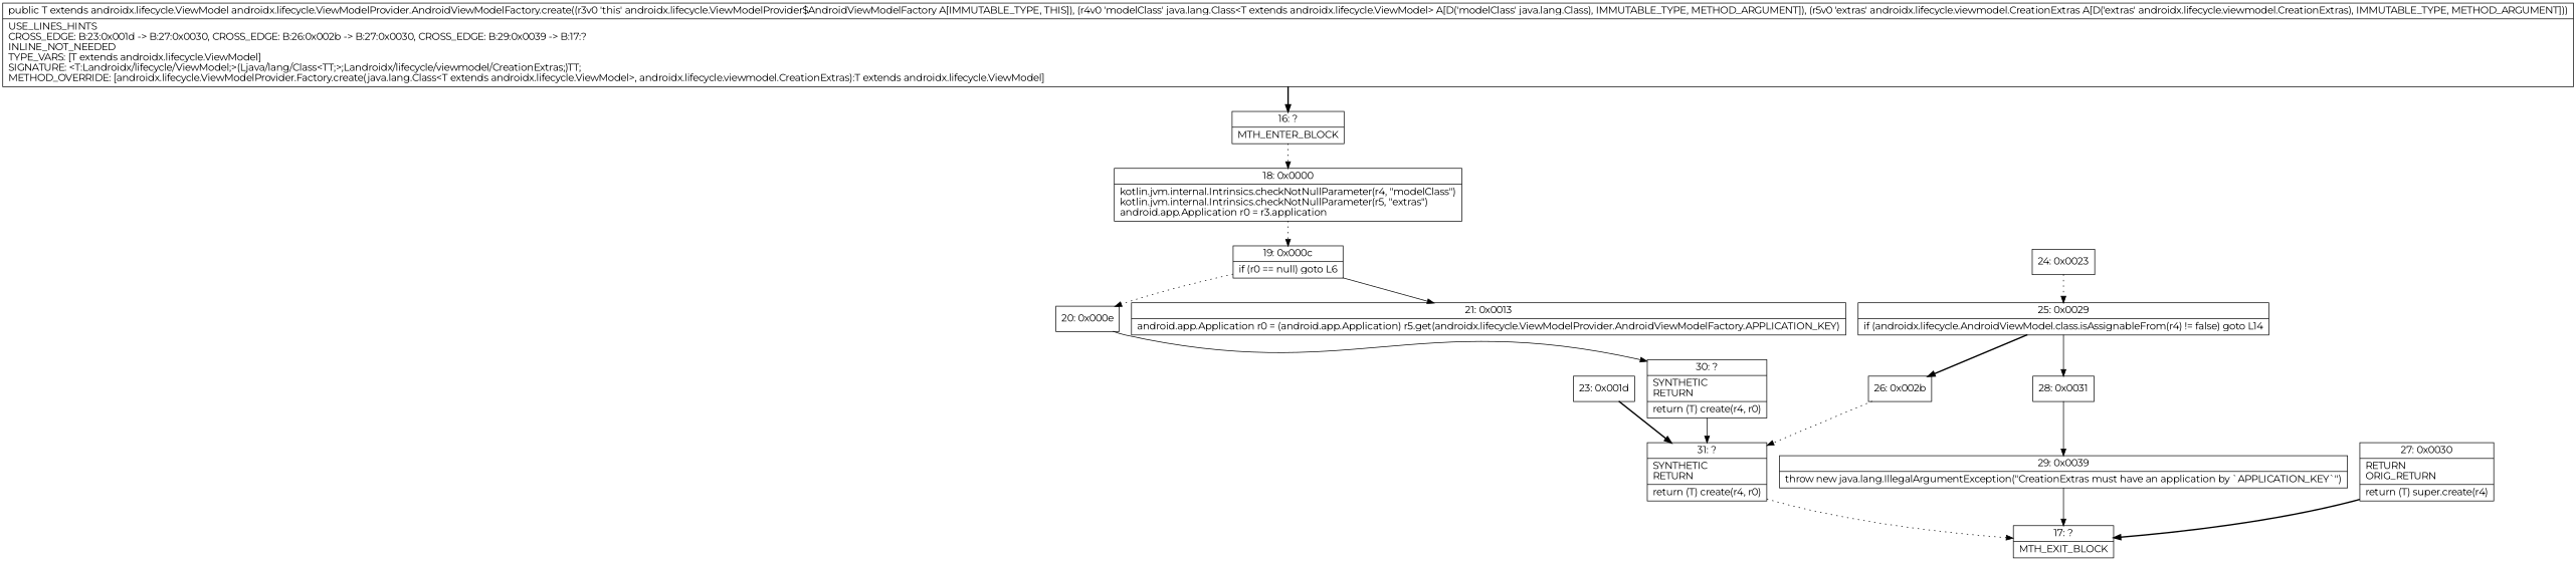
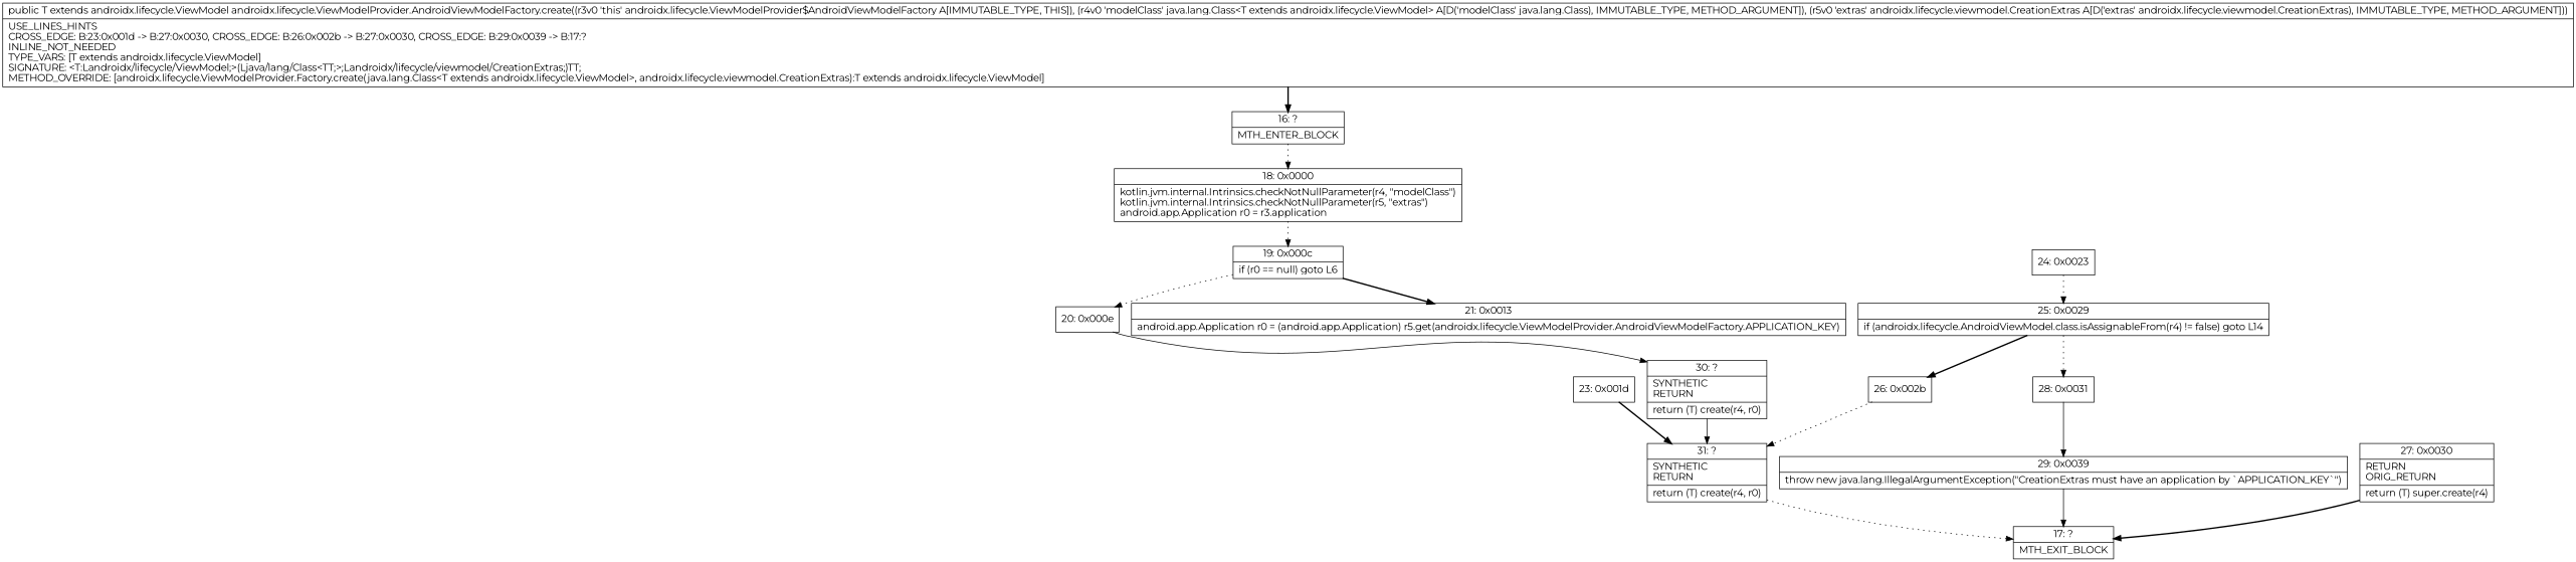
  digraph {
    fontname=Montserrat
    node [fontname=Montserrat shape=record]
    edge [fontname=Montserrat style=dotted]
    n1 [label="{16\:\ ?|MTH_ENTER_BLOCK\l}"]
    n2 [label="{18\:\ 0x0000|kotlin.jvm.internal.Intrinsics.checkNotNullParameter(r4, \"modelClass\")\lkotlin.jvm.internal.Intrinsics.checkNotNullParameter(r5, \"extras\")\landroid.app.Application r0 = r3.application\l}"]
    n3 [label="{19\:\ 0x000c|if (r0 == null) goto L6\l}"]
    n4 [label="{20\:\ 0x000e}"]
    n5 [label="{21\:\ 0x0013|android.app.Application r0 = (android.app.Application) r5.get(androidx.lifecycle.ViewModelProvider.AndroidViewModelFactory.APPLICATION_KEY)\l}"]
    n6 [label="{30\:\ ?|SYNTHETIC\lRETURN\l|return (T) create(r4, r0)\l}"]
    n7 [label="{31\:\ ?|SYNTHETIC\lRETURN\l|return (T) create(r4, r0)\l}"]
    n8 [label="{17\:\ ?|MTH_EXIT_BLOCK\l}"]
    n9 [label="{23\:\ 0x001d}"]
    n10 [label="{24\:\ 0x0023}"]
    n11 [label="{25\:\ 0x0029|if (androidx.lifecycle.AndroidViewModel.class.isAssignableFrom(r4) != false) goto L14\l}"]
    n12 [label="{26\:\ 0x002b}"]
    n13 [label="{28\:\ 0x0031}"]
    n14 [label="{29\:\ 0x0039|throw new java.lang.IllegalArgumentException(\"CreationExtras must have an application by `APPLICATION_KEY`\")\l}"]
    n15 [label="{27\:\ 0x0030|RETURN\lORIG_RETURN\l|return (T) super.create(r4)\l}"]
    n16 [label="{public T extends androidx.lifecycle.ViewModel androidx.lifecycle.ViewModelProvider.AndroidViewModelFactory.create((r3v0 'this' androidx.lifecycle.ViewModelProvider$AndroidViewModelFactory A[IMMUTABLE_TYPE, THIS]), (r4v0 'modelClass' java.lang.Class\<T extends androidx.lifecycle.ViewModel\> A[D('modelClass' java.lang.Class), IMMUTABLE_TYPE, METHOD_ARGUMENT]), (r5v0 'extras' androidx.lifecycle.viewmodel.CreationExtras A[D('extras' androidx.lifecycle.viewmodel.CreationExtras), IMMUTABLE_TYPE, METHOD_ARGUMENT]))  | USE_LINES_HINTS\lCROSS_EDGE: B:23:0x001d \-\> B:27:0x0030, CROSS_EDGE: B:26:0x002b \-\> B:27:0x0030, CROSS_EDGE: B:29:0x0039 \-\> B:17:?\lINLINE_NOT_NEEDED\lTYPE_VARS: [T extends androidx.lifecycle.ViewModel]\lSIGNATURE: \<T:Landroidx\/lifecycle\/ViewModel;\>(Ljava\/lang\/Class\<TT;\>;Landroidx\/lifecycle\/viewmodel\/CreationExtras;)TT;\lMETHOD_OVERRIDE: [androidx.lifecycle.ViewModelProvider.Factory.create(java.lang.Class\<T extends androidx.lifecycle.ViewModel\>, androidx.lifecycle.viewmodel.CreationExtras):T extends androidx.lifecycle.ViewModel]\l}"]
    n1 -> n2
    n2 -> n3
    n3 -> n4
-   n3 -> n5 [style=solid]
+   n3 -> n5 [style=bold]
    n4 -> n6 [style=solid]
    n6 -> n7 [style=solid]
    n7 -> n8
    n9 -> n7 [style=bold]
    n10 -> n11
    n11 -> n12 [style=bold]
-   n11 -> n13 [style=solid]
+   n11 -> n13
    n12 -> n7
    n13 -> n14 [style=solid]
    n14 -> n8 [style=solid]
    n15 -> n8 [style=bold]
    n16 -> n1 [style=bold]
  }
